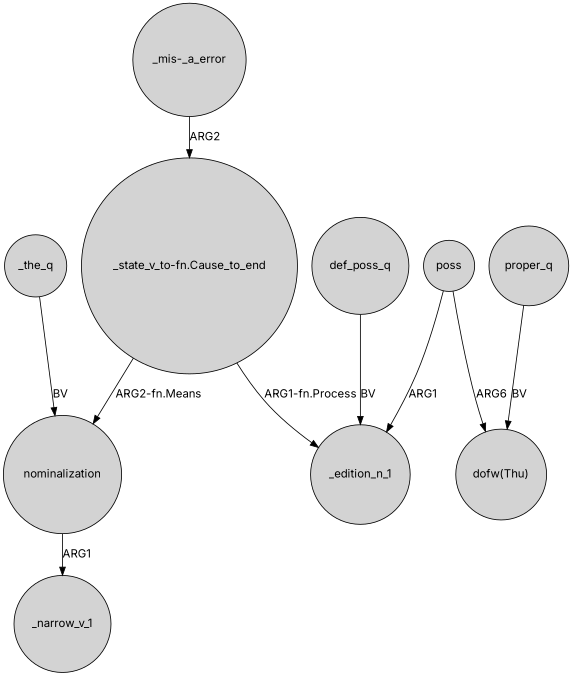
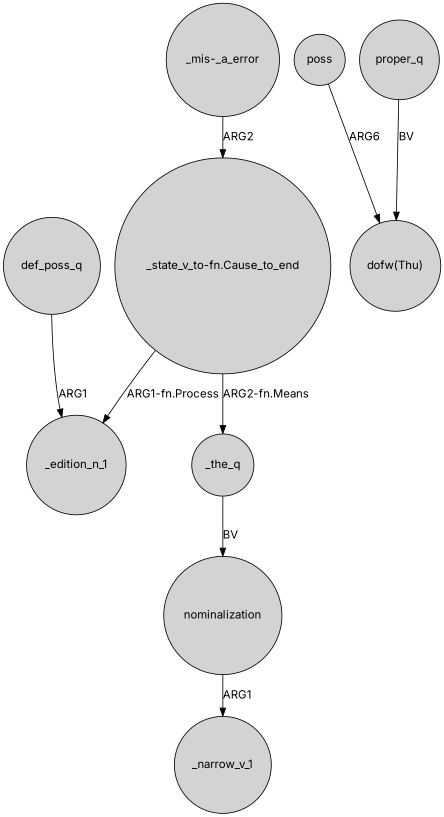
  digraph {
    fontname=Inter
    node [fontname=Inter shape=circle style=filled]
    edge [fontname=Inter]
    "_state_v_to-fn.Cause_to_end"
    nominalization
    _edition_n_1
    _narrow_v_1
    poss
    "dofw(Thu)"
    _the_q
    n8 [label=def_poss_q]
    "_mis-_a_error"
    proper_q
-   "_state_v_to-fn.Cause_to_end" -> nominalization [label="ARG2-fn.Means"]
+   "_state_v_to-fn.Cause_to_end" -> _the_q [label="ARG2-fn.Means"]
    "_state_v_to-fn.Cause_to_end" -> _edition_n_1 [label="ARG1-fn.Process"]
    nominalization -> _narrow_v_1 [label=ARG1]
-   poss -> _edition_n_1 [label=ARG1]
    poss -> "dofw(Thu)" [label=ARG6]
    _the_q -> nominalization [label=BV]
-   n8 -> _edition_n_1 [label=BV]
+   n8 -> _edition_n_1 [label=ARG1]
    "_mis-_a_error" -> "_state_v_to-fn.Cause_to_end" [label=ARG2]
    proper_q -> "dofw(Thu)" [label=BV]
  }
